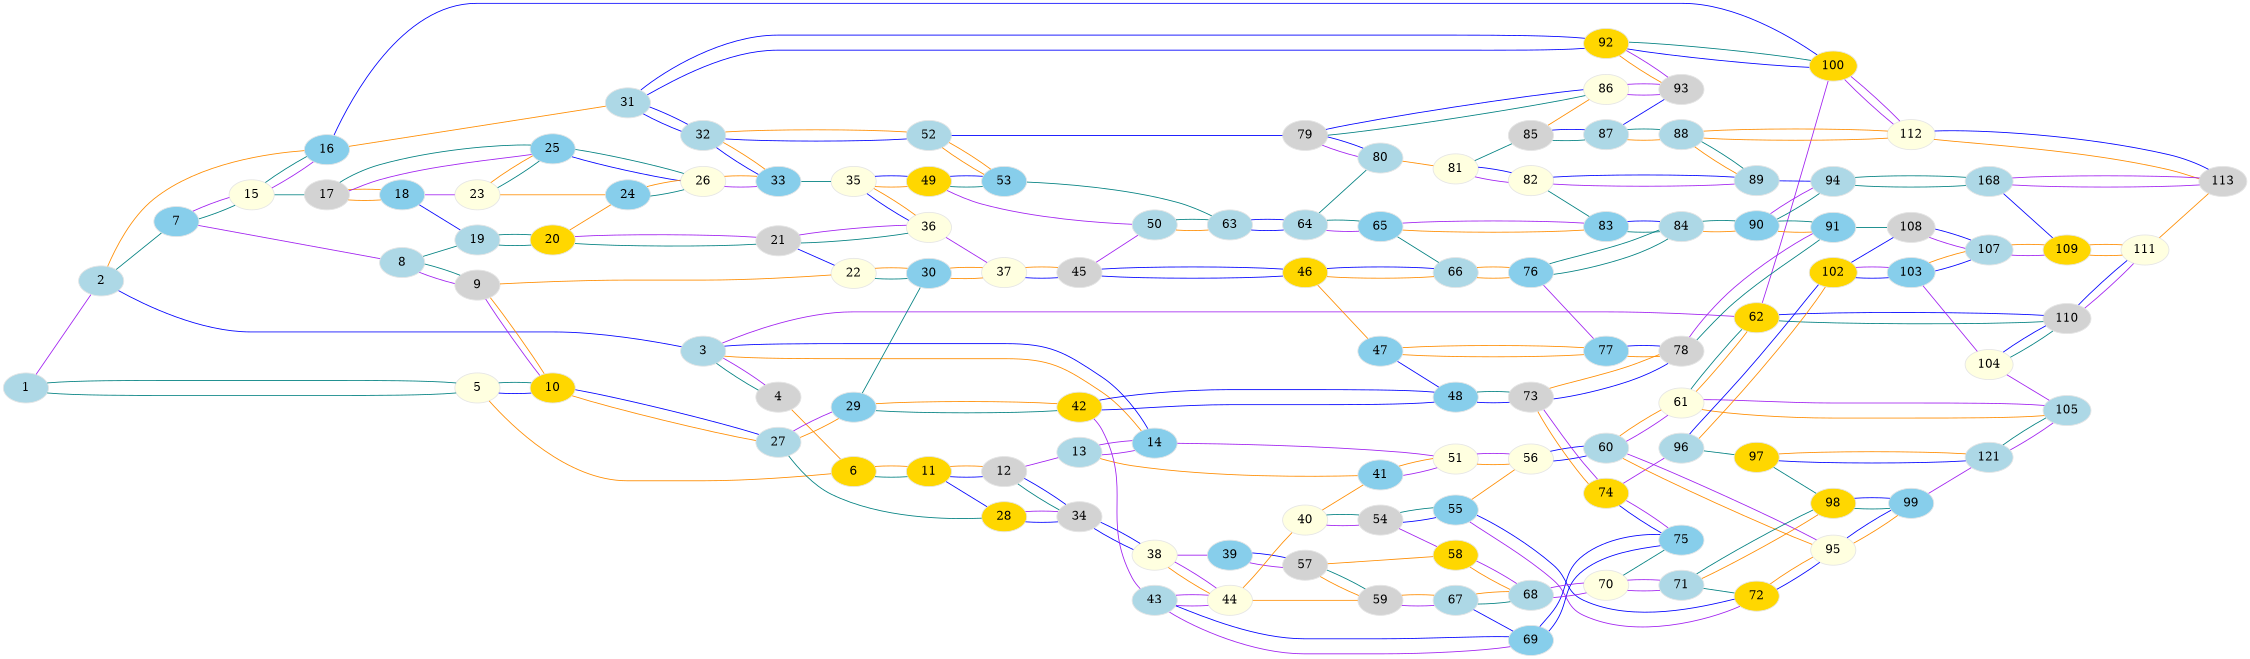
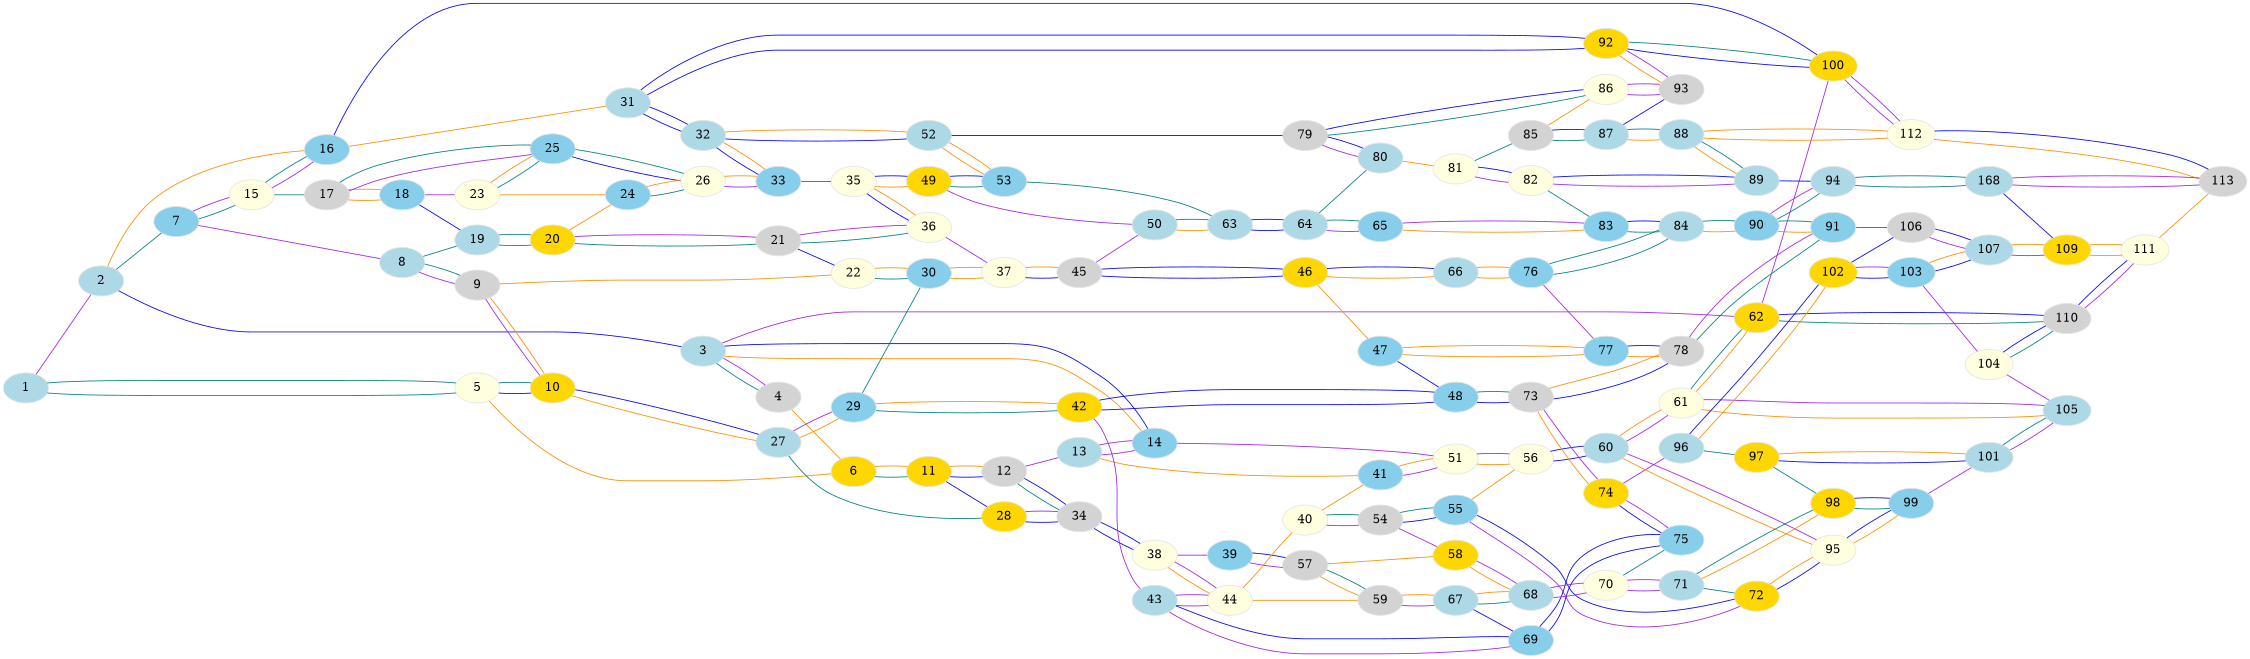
  graph {
    rankdir=LR
    node [color=gray90 fillcolor=lightblue style=filled]
    edge [color=darkorange]
    1
    2
    5 [fillcolor=lightyellow]
    3
    7 [fillcolor=skyblue]
    16 [fillcolor=skyblue]
    6 [fillcolor=gold]
    10 [fillcolor=gold]
    4 [fillcolor=lightgrey]
    14 [fillcolor=skyblue]
    62 [fillcolor=gold]
    8
    15 [fillcolor=lightyellow]
    31
    100 [fillcolor=gold]
    51 [fillcolor=lightyellow]
    110 [fillcolor=lightgrey]
    11 [fillcolor=gold]
    27
    12 [fillcolor=lightgrey]
    28 [fillcolor=gold]
    9 [fillcolor=lightgrey]
    19
    17 [fillcolor=lightgrey]
    22 [fillcolor=lightyellow]
    20 [fillcolor=gold]
    30 [fillcolor=skyblue]
    29 [fillcolor=skyblue]
    13
    34 [fillcolor=lightgrey]
    41 [fillcolor=skyblue]
    38 [fillcolor=lightyellow]
    56 [fillcolor=lightyellow]
    18 [fillcolor=skyblue]
    25 [fillcolor=skyblue]
    32
    92 [fillcolor=gold]
    112 [fillcolor=lightyellow]
    23 [fillcolor=lightyellow]
    26 [fillcolor=lightyellow]
    24 [fillcolor=skyblue]
    21 [fillcolor=lightgrey]
    36 [fillcolor=lightyellow]
    37 [fillcolor=lightyellow]
    33 [fillcolor=skyblue]
    35 [fillcolor=lightyellow]
    42 [fillcolor=gold]
    43
    48 [fillcolor=skyblue]
    45 [fillcolor=lightgrey]
    52
    93 [fillcolor=lightgrey]
    53 [fillcolor=skyblue]
    79 [fillcolor=lightgrey]
    49 [fillcolor=gold]
    39 [fillcolor=skyblue]
    44 [fillcolor=lightyellow]
    50
    46 [fillcolor=gold]
    57 [fillcolor=lightgrey]
    40 [fillcolor=lightyellow]
    59 [fillcolor=lightgrey]
    54 [fillcolor=lightgrey]
    58 [fillcolor=gold]
    55 [fillcolor=skyblue]
    69 [fillcolor=skyblue]
    73 [fillcolor=lightgrey]
    75 [fillcolor=skyblue]
    67
    47 [fillcolor=skyblue]
    66
    63
    77 [fillcolor=skyblue]
    76 [fillcolor=skyblue]
    78 [fillcolor=lightgrey]
    74 [fillcolor=gold]
    64
    60
    80
    86 [fillcolor=lightyellow]
    72 [fillcolor=gold]
    68
    95 [fillcolor=lightyellow]
    61 [fillcolor=lightyellow]
    70 [fillcolor=lightyellow]
    105
    99 [fillcolor=skyblue]
    111 [fillcolor=lightyellow]
    65 [fillcolor=skyblue]
    83 [fillcolor=skyblue]
    81 [fillcolor=lightyellow]
    84
    71
    98 [fillcolor=gold]
    96
    91 [fillcolor=skyblue]
    97 [fillcolor=gold]
    102 [fillcolor=gold]
    90 [fillcolor=skyblue]
-   106 [fillcolor=lightgrey label=108]
+   106 [fillcolor=lightgrey]
    82 [fillcolor=lightyellow]
    85 [fillcolor=lightgrey]
    89
    87
    94
    88
    113 [fillcolor=lightgrey]
    n108 [label=168]
    107
    109 [fillcolor=gold]
-   101 [label=121]
+   101
    103 [fillcolor=skyblue]
    104 [fillcolor=lightyellow]
    1 -- 2 [color=purple]
    1 -- 5 [color=teal]
    1 -- 5 [color=teal]
    2 -- 3 [color=blue]
    2 -- 7 [color=teal]
    2 -- 16
    5 -- 6
    5 -- 10 [color=blue]
    5 -- 10 [color=teal]
    3 -- 4 [color=teal]
    3 -- 4 [color=purple]
    3 -- 14
    3 -- 14 [color=blue]
    3 -- 62 [color=purple]
    7 -- 8 [color=purple]
    7 -- 15 [color=teal]
    7 -- 15 [color=purple]
    16 -- 31
    16 -- 100 [color=blue]
    6 -- 11 [color=teal]
    6 -- 11
    10 -- 27
    10 -- 27 [color=blue]
    4 -- 6
    14 -- 51 [color=purple]
    62 -- 100 [color=purple]
    62 -- 110 [color=teal]
    62 -- 110 [color=blue]
    8 -- 9 [color=purple]
    8 -- 9 [color=teal]
    8 -- 19 [color=teal]
    15 -- 16 [color=purple]
    15 -- 16 [color=teal]
    15 -- 17 [color=teal]
    31 -- 32 [color=blue]
    31 -- 32 [color=blue]
    31 -- 92 [color=blue]
    31 -- 92 [color=blue]
    100 -- 112 [color=purple]
    100 -- 112 [color=purple]
    51 -- 56
    51 -- 56 [color=purple]
    110 -- 111 [color=purple]
    110 -- 111 [color=blue]
    11 -- 12 [color=blue]
    11 -- 12
    11 -- 28 [color=blue]
    27 -- 28 [color=teal]
    27 -- 29
    27 -- 29 [color=purple]
    12 -- 13 [color=purple]
    12 -- 34 [color=teal]
    12 -- 34 [color=blue]
    28 -- 34 [color=blue]
    28 -- 34 [color=purple]
    9 -- 10 [color=purple]
    9 -- 10
    9 -- 22
    19 -- 20 [color=teal]
    19 -- 20 [color=teal]
    17 -- 18
    17 -- 18
    17 -- 25 [color=purple]
    17 -- 25 [color=teal]
    22 -- 30 [color=teal]
    22 -- 30
    20 -- 24
    20 -- 21 [color=teal]
    20 -- 21 [color=purple]
    30 -- 37
    30 -- 37
    29 -- 30 [color=teal]
    29 -- 42 [color=teal]
    29 -- 42
    13 -- 14 [color=purple]
    13 -- 14 [color=purple]
    13 -- 41
    34 -- 38 [color=blue]
    34 -- 38 [color=blue]
    41 -- 51 [color=purple]
    41 -- 51
    38 -- 39 [color=purple]
    38 -- 44
    38 -- 44 [color=purple]
    56 -- 60 [color=blue]
    56 -- 60 [color=blue]
    18 -- 19 [color=blue]
    18 -- 23 [color=purple]
    25 -- 26 [color=blue]
    25 -- 26 [color=teal]
    32 -- 33 [color=blue]
    32 -- 33
    32 -- 52 [color=blue]
    32 -- 52
    92 -- 100 [color=blue]
    92 -- 100 [color=teal]
    92 -- 93
    92 -- 93 [color=purple]
    112 -- 113
    112 -- 113 [color=blue]
    23 -- 25 [color=teal]
    23 -- 25
    23 -- 24
    26 -- 33 [color=purple]
    26 -- 33
    24 -- 26 [color=teal]
    24 -- 26
    21 -- 22 [color=blue]
    21 -- 36 [color=teal]
    21 -- 36 [color=purple]
    36 -- 37 [color=purple]
    37 -- 45 [color=blue]
    37 -- 45
    33 -- 35 [color=teal]
    35 -- 36 [color=blue]
    35 -- 36
    35 -- 49
    35 -- 49 [color=blue]
    42 -- 43 [color=purple]
    42 -- 48 [color=blue]
    42 -- 48 [color=blue]
    43 -- 44 [color=purple]
    43 -- 44 [color=purple]
    43 -- 69 [color=purple]
    43 -- 69 [color=blue]
    48 -- 73 [color=blue]
    48 -- 73 [color=teal]
    45 -- 50 [color=purple]
    45 -- 46 [color=blue]
    45 -- 46 [color=blue]
    52 -- 53
    52 -- 53
    52 -- 79 [color=blue]
    53 -- 63 [color=teal]
    79 -- 80 [color=purple]
    79 -- 80 [color=blue]
    79 -- 86 [color=teal]
    79 -- 86 [color=blue]
    49 -- 53 [color=teal]
    49 -- 53 [color=blue]
    49 -- 50 [color=purple]
    39 -- 57 [color=purple]
    39 -- 57 [color=blue]
    44 -- 40
    44 -- 59
    50 -- 63
    50 -- 63 [color=teal]
    46 -- 47
    46 -- 66
    46 -- 66 [color=blue]
    57 -- 59
    57 -- 59 [color=teal]
    57 -- 58
    40 -- 41
    40 -- 54 [color=purple]
    40 -- 54 [color=teal]
    59 -- 67 [color=purple]
    59 -- 67
    54 -- 58 [color=purple]
    54 -- 55 [color=blue]
    54 -- 55 [color=teal]
    58 -- 68
    58 -- 68 [color=purple]
    55 -- 56
    55 -- 72 [color=purple]
    55 -- 72 [color=blue]
    69 -- 75 [color=blue]
    69 -- 75 [color=blue]
    73 -- 78 [color=blue]
    73 -- 78
    73 -- 74
    73 -- 74 [color=purple]
    67 -- 69 [color=blue]
    67 -- 68 [color=teal]
    67 -- 68
    47 -- 48 [color=blue]
    47 -- 77
    47 -- 77
    66 -- 76
    66 -- 76
    63 -- 64 [color=blue]
    63 -- 64 [color=blue]
    77 -- 78
    77 -- 78 [color=blue]
    76 -- 77 [color=purple]
    76 -- 84 [color=teal]
    76 -- 84 [color=teal]
    78 -- 91 [color=teal]
    78 -- 91 [color=purple]
    74 -- 75 [color=blue]
    74 -- 75 [color=purple]
    74 -- 96 [color=purple]
    64 -- 80 [color=teal]
    64 -- 65 [color=purple]
    64 -- 65 [color=teal]
    60 -- 95
    60 -- 95 [color=purple]
    60 -- 61 [color=purple]
    60 -- 61
    80 -- 81
    86 -- 93 [color=purple]
    86 -- 93 [color=purple]
    72 -- 95 [color=blue]
    72 -- 95
    68 -- 70 [color=purple]
    68 -- 70 [color=purple]
    95 -- 99
    95 -- 99 [color=blue]
    61 -- 62
    61 -- 62 [color=teal]
    61 -- 105
    61 -- 105 [color=purple]
    70 -- 75 [color=teal]
    70 -- 71 [color=purple]
    70 -- 71 [color=purple]
    99 -- 101 [color=purple]
    111 -- 113
-   65 -- 66 [color=teal]
    65 -- 83
    65 -- 83 [color=purple]
    83 -- 84 [color=teal]
    83 -- 84 [color=blue]
    81 -- 82 [color=purple]
    81 -- 82 [color=blue]
    81 -- 85 [color=teal]
    84 -- 90
    84 -- 90 [color=teal]
    71 -- 72 [color=teal]
    71 -- 98
    71 -- 98 [color=teal]
    98 -- 99 [color=teal]
    98 -- 99 [color=blue]
    96 -- 97 [color=teal]
    96 -- 102
    96 -- 102 [color=blue]
    91 -- 106 [color=teal]
    97 -- 98 [color=teal]
    97 -- 101 [color=blue]
    97 -- 101
    102 -- 106 [color=blue]
    102 -- 103 [color=blue]
    102 -- 103 [color=purple]
    90 -- 91
    90 -- 91 [color=teal]
    90 -- 94 [color=teal]
    90 -- 94 [color=purple]
    106 -- 107 [color=purple]
    106 -- 107 [color=blue]
    82 -- 83 [color=teal]
    82 -- 89 [color=purple]
    82 -- 89 [color=blue]
    85 -- 86
    85 -- 87 [color=teal]
    85 -- 87 [color=blue]
    89 -- 94 [color=blue]
    87 -- 93 [color=blue]
    87 -- 88
    87 -- 88 [color=teal]
    94 -- n108 [color=teal]
    94 -- n108 [color=teal]
    88 -- 112
    88 -- 112
    88 -- 89
    88 -- 89 [color=teal]
    n108 -- 113 [color=purple]
    n108 -- 113 [color=purple]
    n108 -- 109 [color=blue]
    107 -- 109 [color=purple]
    107 -- 109
    109 -- 111
    109 -- 111
    101 -- 105 [color=purple]
    101 -- 105 [color=teal]
    103 -- 107 [color=blue]
    103 -- 107
    103 -- 104 [color=purple]
    104 -- 110 [color=teal]
    104 -- 110 [color=blue]
    104 -- 105 [color=purple]
  }
